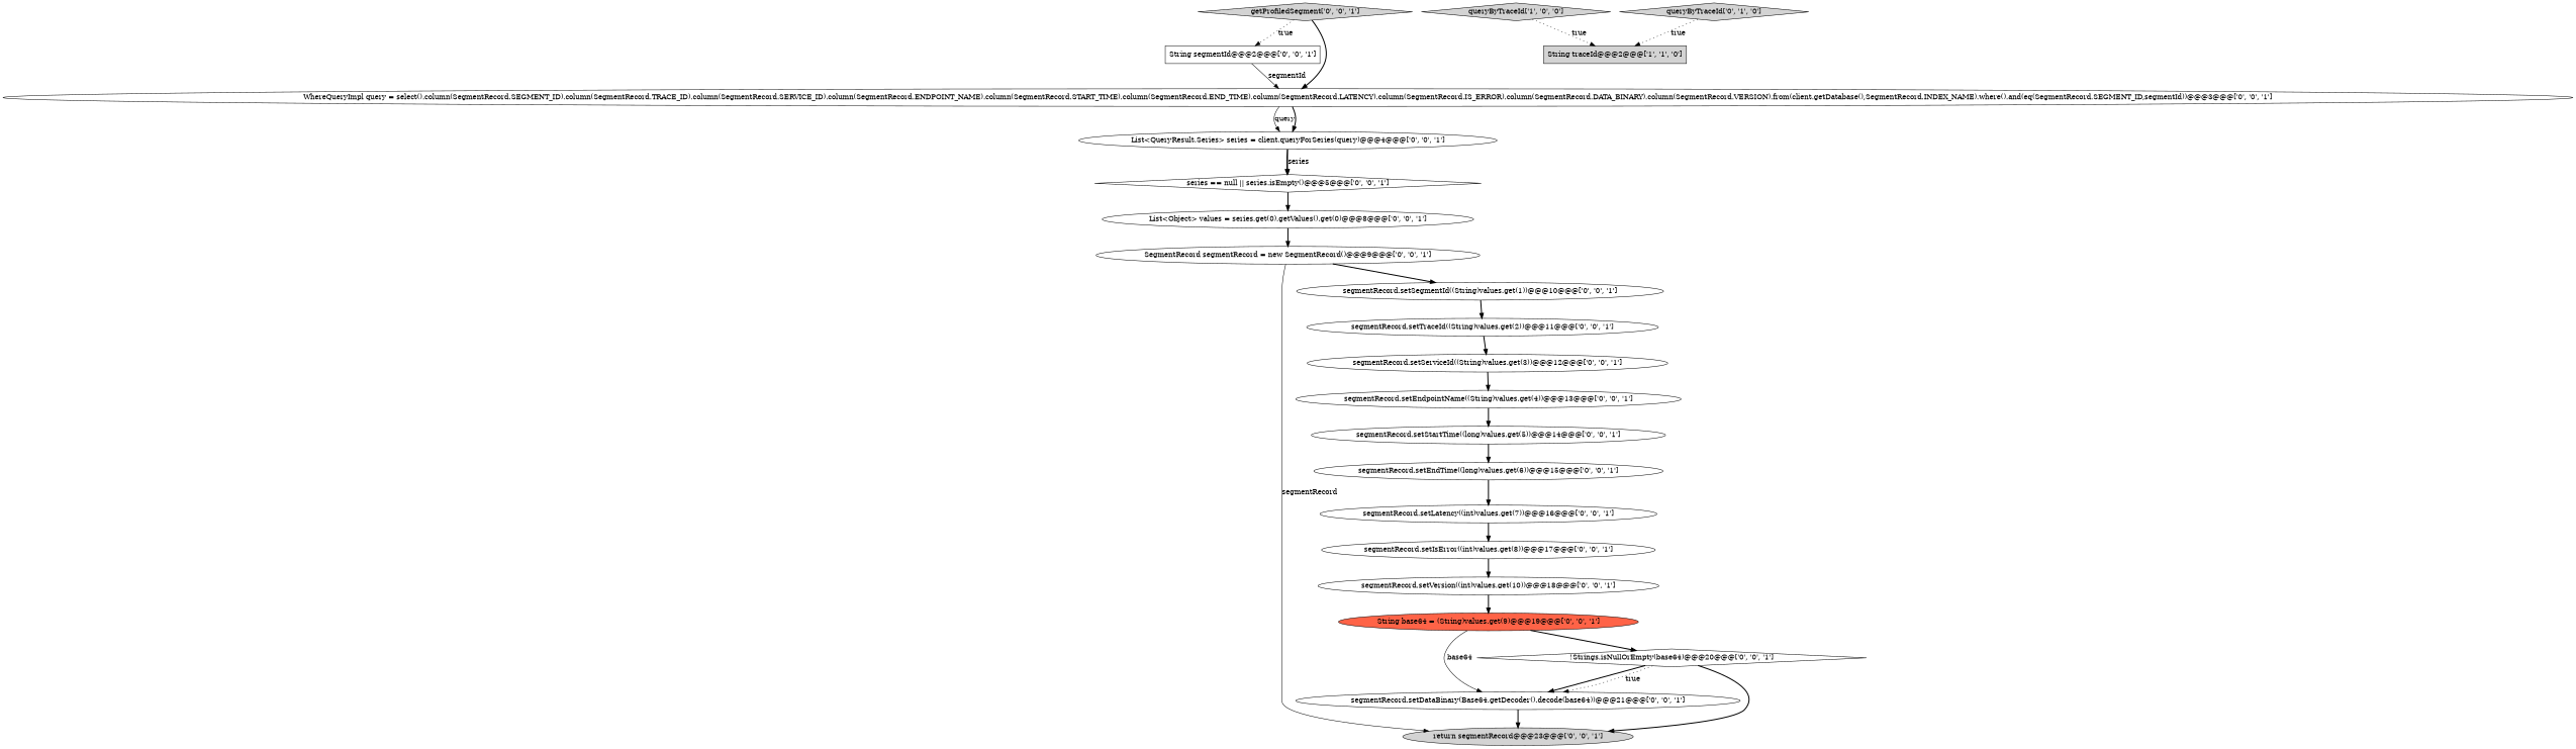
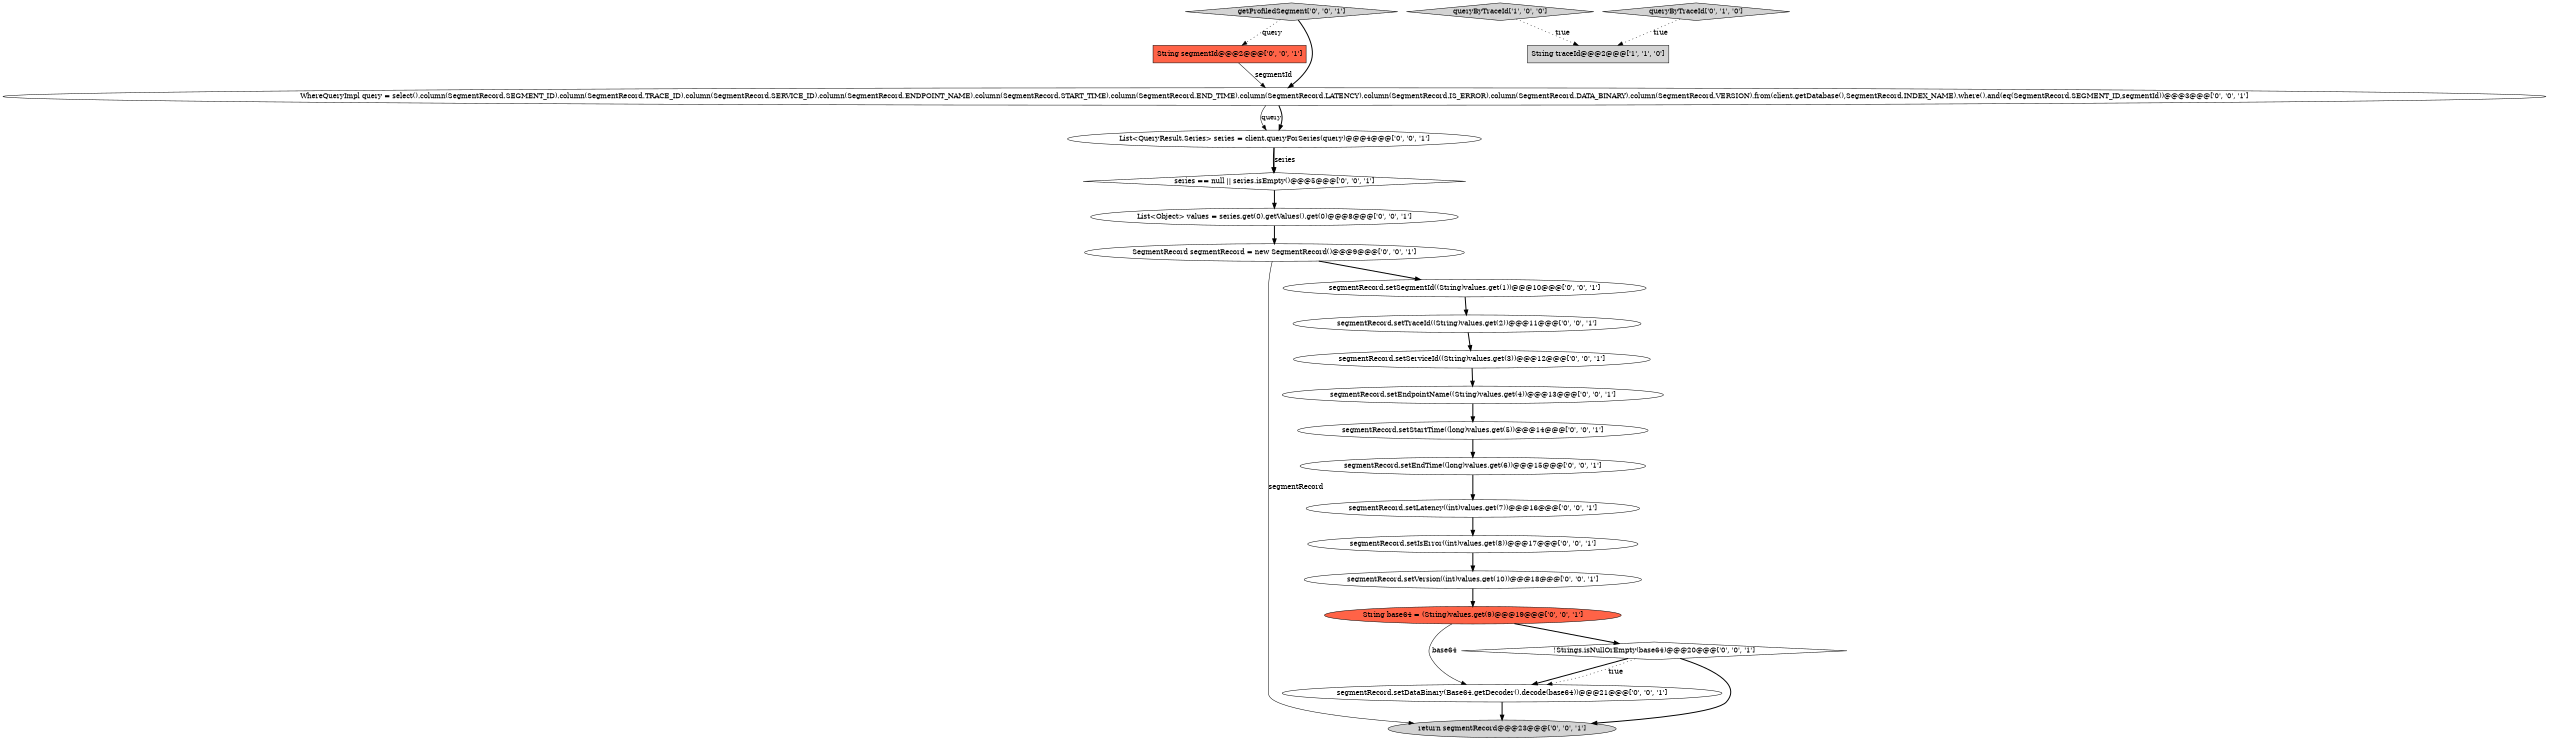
  digraph {
    node [fillcolor=white shape=ellipse style=filled]
    edge [style=bold]
    n1 [label="List<QueryResult.Series> series = client.queryForSeries(query)@@@4@@@['0', '0', '1']"]
    n2 [label="series == null || series.isEmpty()@@@5@@@['0', '0', '1']" shape=diamond]
    n3 [label="List<Object> values = series.get(0).getValues().get(0)@@@8@@@['0', '0', '1']"]
    n4 [label="SegmentRecord segmentRecord = new SegmentRecord()@@@9@@@['0', '0', '1']"]
    n5 [fillcolor=lightgray label="return segmentRecord@@@23@@@['0', '0', '1']"]
    n6 [label="segmentRecord.setSegmentId((String)values.get(1))@@@10@@@['0', '0', '1']"]
    n7 [fillcolor=lightgray label="queryByTraceId['1', '0', '0']" shape=diamond]
    n8 [fillcolor=lightgray label="String traceId@@@2@@@['1', '1', '0']" shape=box]
-   n9 [label="String segmentId@@@2@@@['0', '0', '1']" shape=box]
+   n9 [fillcolor=tomato label="String segmentId@@@2@@@['0', '0', '1']" shape=box]
    n10 [label="WhereQueryImpl query = select().column(SegmentRecord.SEGMENT_ID).column(SegmentRecord.TRACE_ID).column(SegmentRecord.SERVICE_ID).column(SegmentRecord.ENDPOINT_NAME).column(SegmentRecord.START_TIME).column(SegmentRecord.END_TIME).column(SegmentRecord.LATENCY).column(SegmentRecord.IS_ERROR).column(SegmentRecord.DATA_BINARY).column(SegmentRecord.VERSION).from(client.getDatabase(),SegmentRecord.INDEX_NAME).where().and(eq(SegmentRecord.SEGMENT_ID,segmentId))@@@3@@@['0', '0', '1']"]
    n11 [fillcolor=tomato label="String base64 = (String)values.get(9)@@@19@@@['0', '0', '1']"]
    n12 [label="segmentRecord.setDataBinary(Base64.getDecoder().decode(base64))@@@21@@@['0', '0', '1']"]
    n13 [label="!Strings.isNullOrEmpty(base64)@@@20@@@['0', '0', '1']" shape=diamond]
    n14 [label="segmentRecord.setStartTime((long)values.get(5))@@@14@@@['0', '0', '1']"]
    n15 [label="segmentRecord.setEndTime((long)values.get(6))@@@15@@@['0', '0', '1']"]
    n16 [label="segmentRecord.setLatency((int)values.get(7))@@@16@@@['0', '0', '1']"]
    n17 [label="segmentRecord.setEndpointName((String)values.get(4))@@@13@@@['0', '0', '1']"]
    n18 [fillcolor=lightgray label="getProfiledSegment['0', '0', '1']" shape=diamond]
    n19 [label="segmentRecord.setIsError((int)values.get(8))@@@17@@@['0', '0', '1']"]
    n20 [label="segmentRecord.setVersion((int)values.get(10))@@@18@@@['0', '0', '1']"]
    n21 [fillcolor=lightgray label="queryByTraceId['0', '1', '0']" shape=diamond]
    n22 [label="segmentRecord.setTraceId((String)values.get(2))@@@11@@@['0', '0', '1']"]
    n23 [label="segmentRecord.setServiceId((String)values.get(3))@@@12@@@['0', '0', '1']"]
    n1 -> n2
    n1 -> n2 [label=series style=solid]
    n2 -> n3
    n3 -> n4
    n4 -> n5 [label=segmentRecord style=solid]
    n4 -> n6
    n6 -> n22
    n7 -> n8 [label=true style=dotted]
    n9 -> n10 [label=segmentId style=solid]
    n10 -> n1 [label=query style=solid]
    n10 -> n1
    n11 -> n12 [label=base64 style=solid]
    n11 -> n13
    n12 -> n5
    n13 -> n5
    n13 -> n12
    n13 -> n12 [label=true style=dotted]
    n14 -> n15
    n15 -> n16
    n16 -> n19
    n17 -> n14
-   n18 -> n9 [label=true style=dotted]
+   n18 -> n9 [label=query style=dotted]
    n18 -> n10
    n19 -> n20
    n20 -> n11
    n21 -> n8 [label=true style=dotted]
    n22 -> n23
    n23 -> n17
  }
